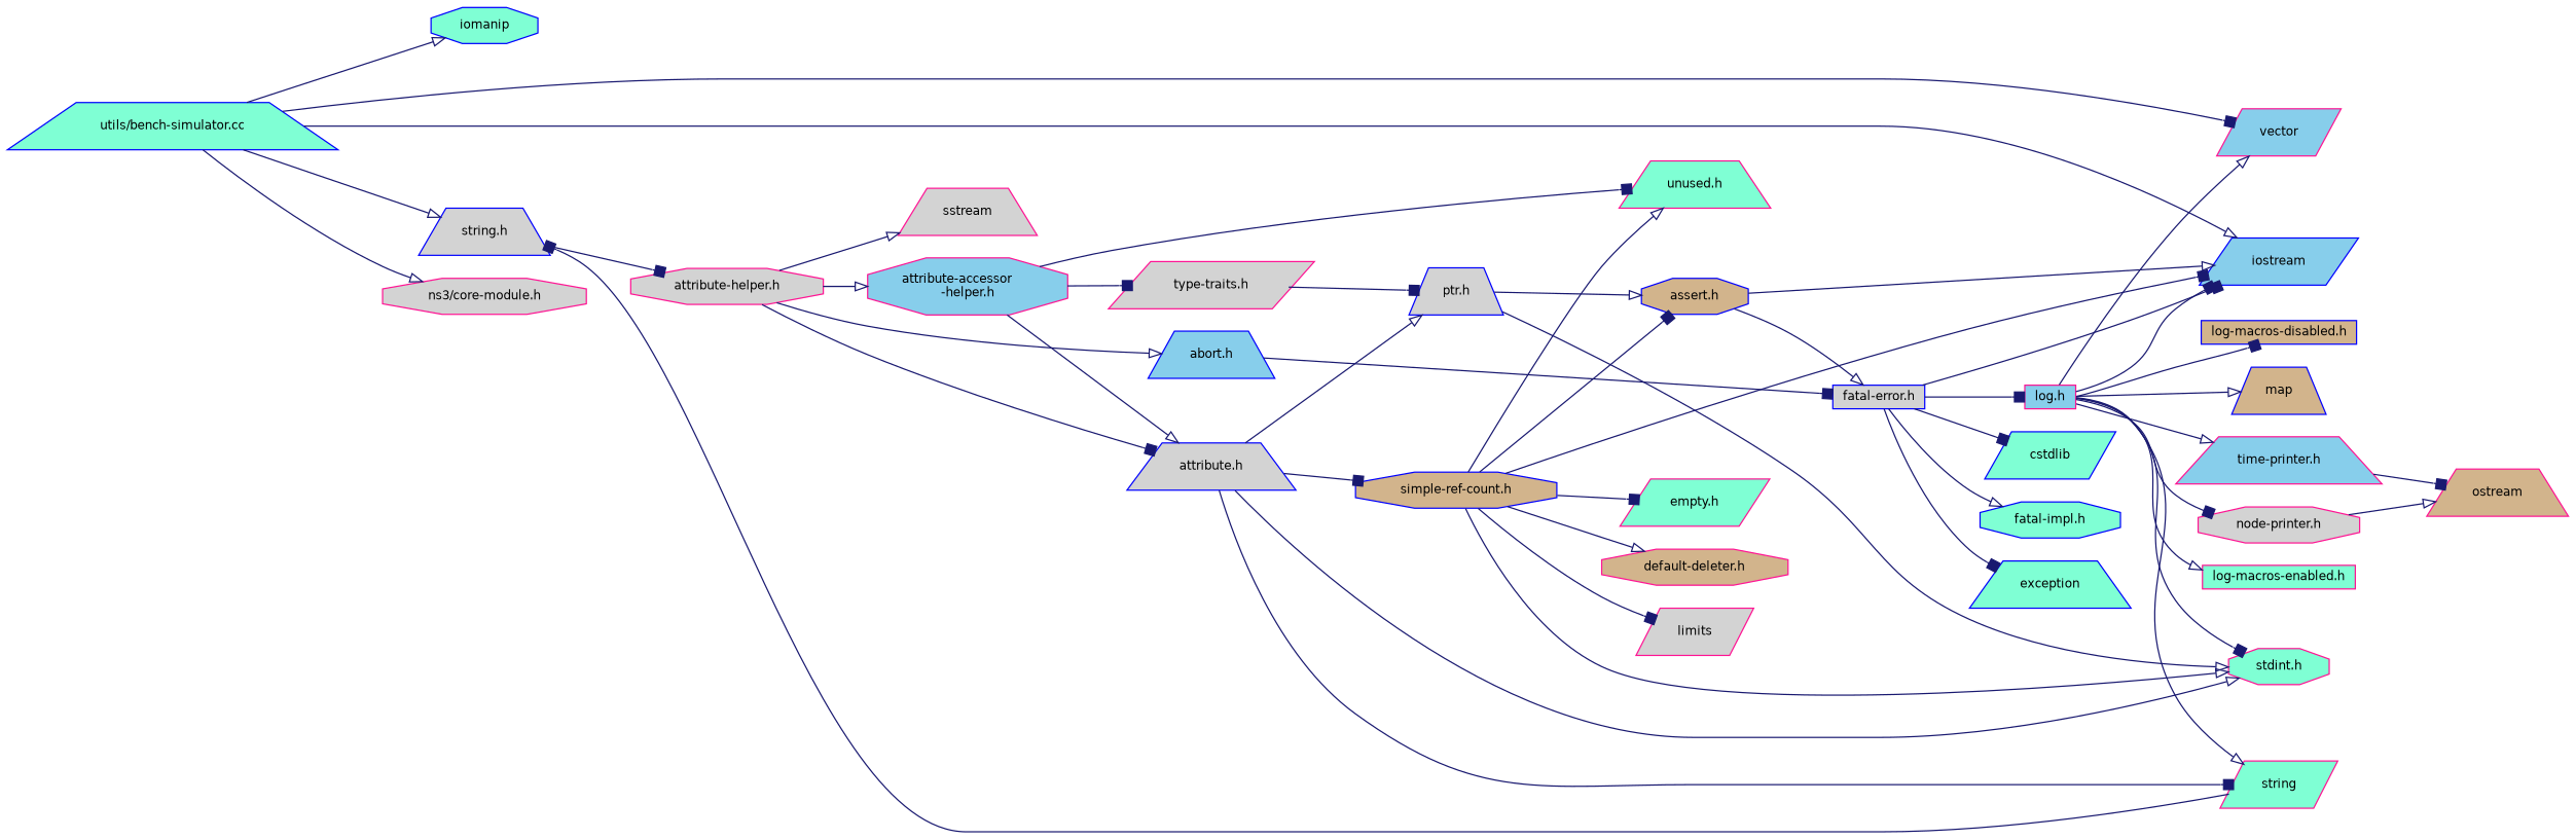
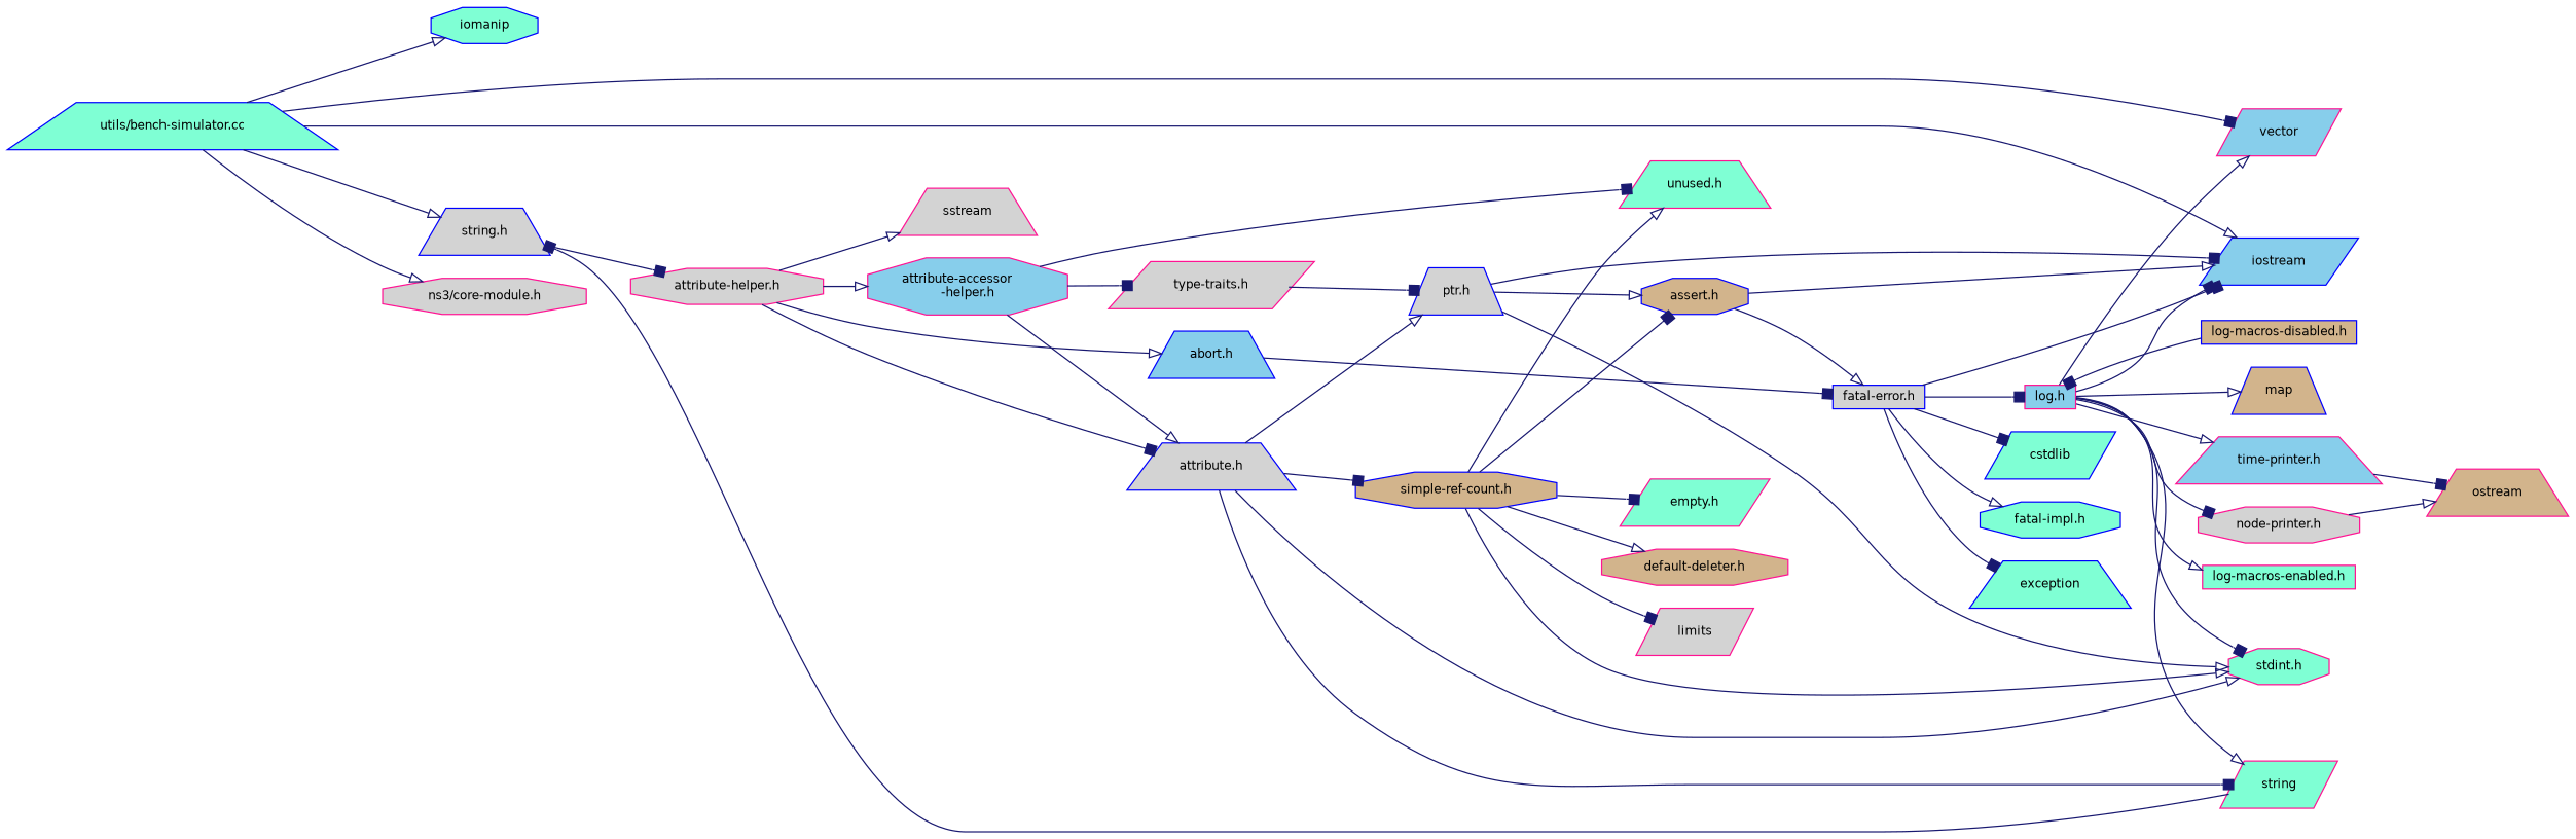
  digraph {
    rankdir=LR
    node [color=deeppink fillcolor=aquamarine fontname=Helvetica fontsize=10 shape=trapezium style=filled]
    edge [arrowhead=onormal color=midnightblue fontname=Helvetica fontsize=10 labelfontname=Helvetica labelfontsize=10 style=solid]
    n1 [color=blue fontcolor=black height=0.2 label="utils/bench-simulator.cc" width=0.4]
    n2 [color=blue height=0.2 label=iomanip shape=octagon width=0.4]
    n3 [color=blue fillcolor=skyblue height=0.2 label=iostream shape=parallelogram width=0.4]
    n4 [fillcolor=skyblue height=0.2 label=vector shape=parallelogram width=0.4]
    n5 [color=blue fillcolor=lightgrey height=0.2 label="string.h" width=0.4]
    n6 [fillcolor=lightgrey height=0.2 label="ns3/core-module.h" shape=octagon width=0.4]
    n7 [fillcolor=lightgrey height=0.2 label="attribute-helper.h" shape=octagon width=0.4]
    n8 [height=0.2 label=string shape=parallelogram width=0.4]
    n9 [color=blue fillcolor=lightgrey height=0.2 label="attribute.h" width=0.4]
    n10 [fillcolor=skyblue height=0.2 label="attribute-accessor\l-helper.h" shape=octagon width=0.4]
    n11 [fillcolor=lightgrey height=0.2 label=sstream width=0.4]
    n12 [color=blue fillcolor=skyblue height=0.2 label="abort.h" width=0.4]
    n13 [height=0.2 label="stdint.h" shape=octagon width=0.4]
    n14 [color=blue fillcolor=lightgrey height=0.2 label="ptr.h" width=0.4]
    n15 [color=blue fillcolor=tan height=0.2 label="simple-ref-count.h" shape=octagon width=0.4]
    n16 [height=0.2 label="unused.h" width=0.4]
    n17 [fillcolor=lightgrey height=0.2 label="type-traits.h" shape=parallelogram width=0.4]
    n18 [color=blue fillcolor=lightgrey height=0.2 label="fatal-error.h" shape=box width=0.4]
    n19 [color=blue fillcolor=tan height=0.2 label="assert.h" shape=octagon width=0.4]
    n20 [height=0.2 label="empty.h" shape=parallelogram width=0.4]
    n21 [fillcolor=tan height=0.2 label="default-deleter.h" shape=octagon width=0.4]
    n22 [fillcolor=lightgrey height=0.2 label=limits shape=parallelogram width=0.4]
    n23 [color=blue height=0.2 label=exception width=0.4]
    n24 [color=blue height=0.2 label=cstdlib shape=parallelogram width=0.4]
    n25 [color=blue height=0.2 label="fatal-impl.h" shape=octagon width=0.4]
    n26 [fillcolor=skyblue height=0.2 label="log.h" shape=box width=0.4]
    n27 [color=blue fillcolor=tan height=0.2 label=map width=0.4]
    n28 [fillcolor=lightgrey height=0.2 label="node-printer.h" shape=octagon width=0.4]
    n29 [fillcolor=skyblue height=0.2 label="time-printer.h" width=0.4]
    n30 [height=0.2 label="log-macros-enabled.h" shape=box width=0.4]
    n31 [color=blue fillcolor=tan height=0.2 label="log-macros-disabled.h" shape=box width=0.4]
    n32 [fillcolor=tan height=0.2 label=ostream width=0.4]
    n1 -> n2
    n1 -> n3
    n1 -> n4 [arrowhead=box]
    n1 -> n5
    n1 -> n6
    n5 -> n7 [arrowhead=box]
    n7 -> n9 [arrowhead=box]
    n7 -> n10
    n7 -> n11
    n7 -> n12
    n8 -> n5 [arrowhead=box]
    n9 -> n8 [arrowhead=box]
    n9 -> n13
    n9 -> n14
    n9 -> n15 [arrowhead=box]
    n10 -> n9
    n10 -> n16 [arrowhead=box]
    n10 -> n17 [arrowhead=box]
    n12 -> n18 [arrowhead=box]
-   n15 -> n3 [arrowhead=box]
+   n14 -> n3 [arrowhead=box]
    n14 -> n13
    n14 -> n19
    n15 -> n13
    n15 -> n16
    n15 -> n19 [arrowhead=box]
    n15 -> n20 [arrowhead=box]
    n15 -> n21
    n15 -> n22 [arrowhead=box]
    n17 -> n14 [arrowhead=box]
    n18 -> n3 [arrowhead=box]
    n18 -> n23 [arrowhead=box]
    n18 -> n24 [arrowhead=box]
    n18 -> n25
    n18 -> n26 [arrowhead=box]
    n19 -> n3
    n19 -> n18
    n26 -> n3 [arrowhead=box]
    n26 -> n4
    n26 -> n8
    n26 -> n13 [arrowhead=box]
    n26 -> n27
    n26 -> n28 [arrowhead=box]
    n26 -> n29
    n26 -> n30
-   n26 -> n31 [arrowhead=box]
+   n31 -> n26 [arrowhead=box]
    n28 -> n32
    n29 -> n32 [arrowhead=box]
  }
